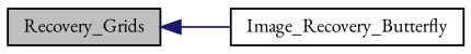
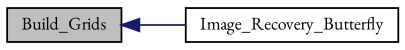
  digraph {
    rankdir=LR
    fontname="EB Garamond"
    node [color=black fontname="EB Garamond" fontsize=10 shape=record style=filled]
-   n1 [fillcolor=grey75 fontcolor=black height=0.2 label=Recovery_Grids width=0.4]
+   n1 [fillcolor=grey75 fontcolor=black height=0.2 label=Build_Grids width=0.4]
    n2 [fillcolor=white height=0.2 label=Image_Recovery_Butterfly width=0.4]
    n1 -> n2 [color=midnightblue dir=back fontname="EB Garamond" fontsize=10 labelfontname=Helvetica labelfontsize=10 style=solid]
  }
